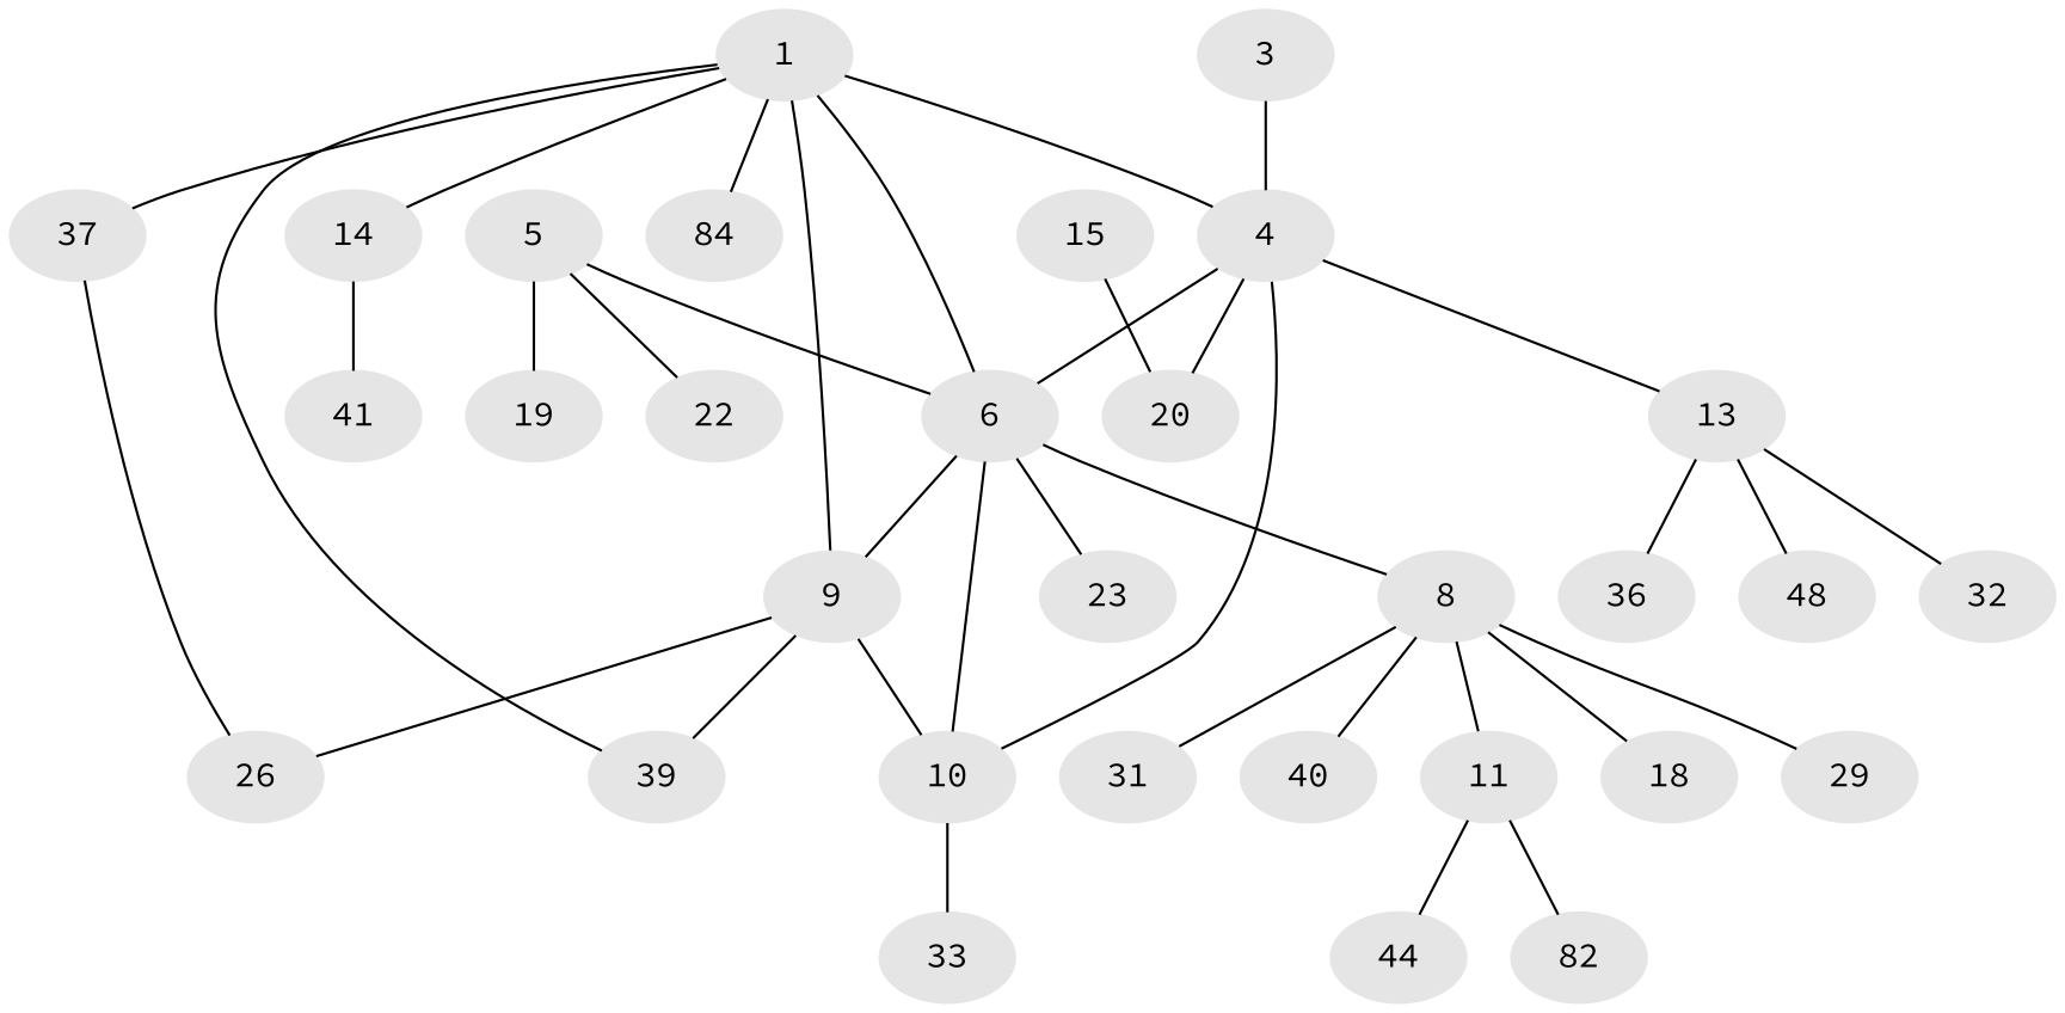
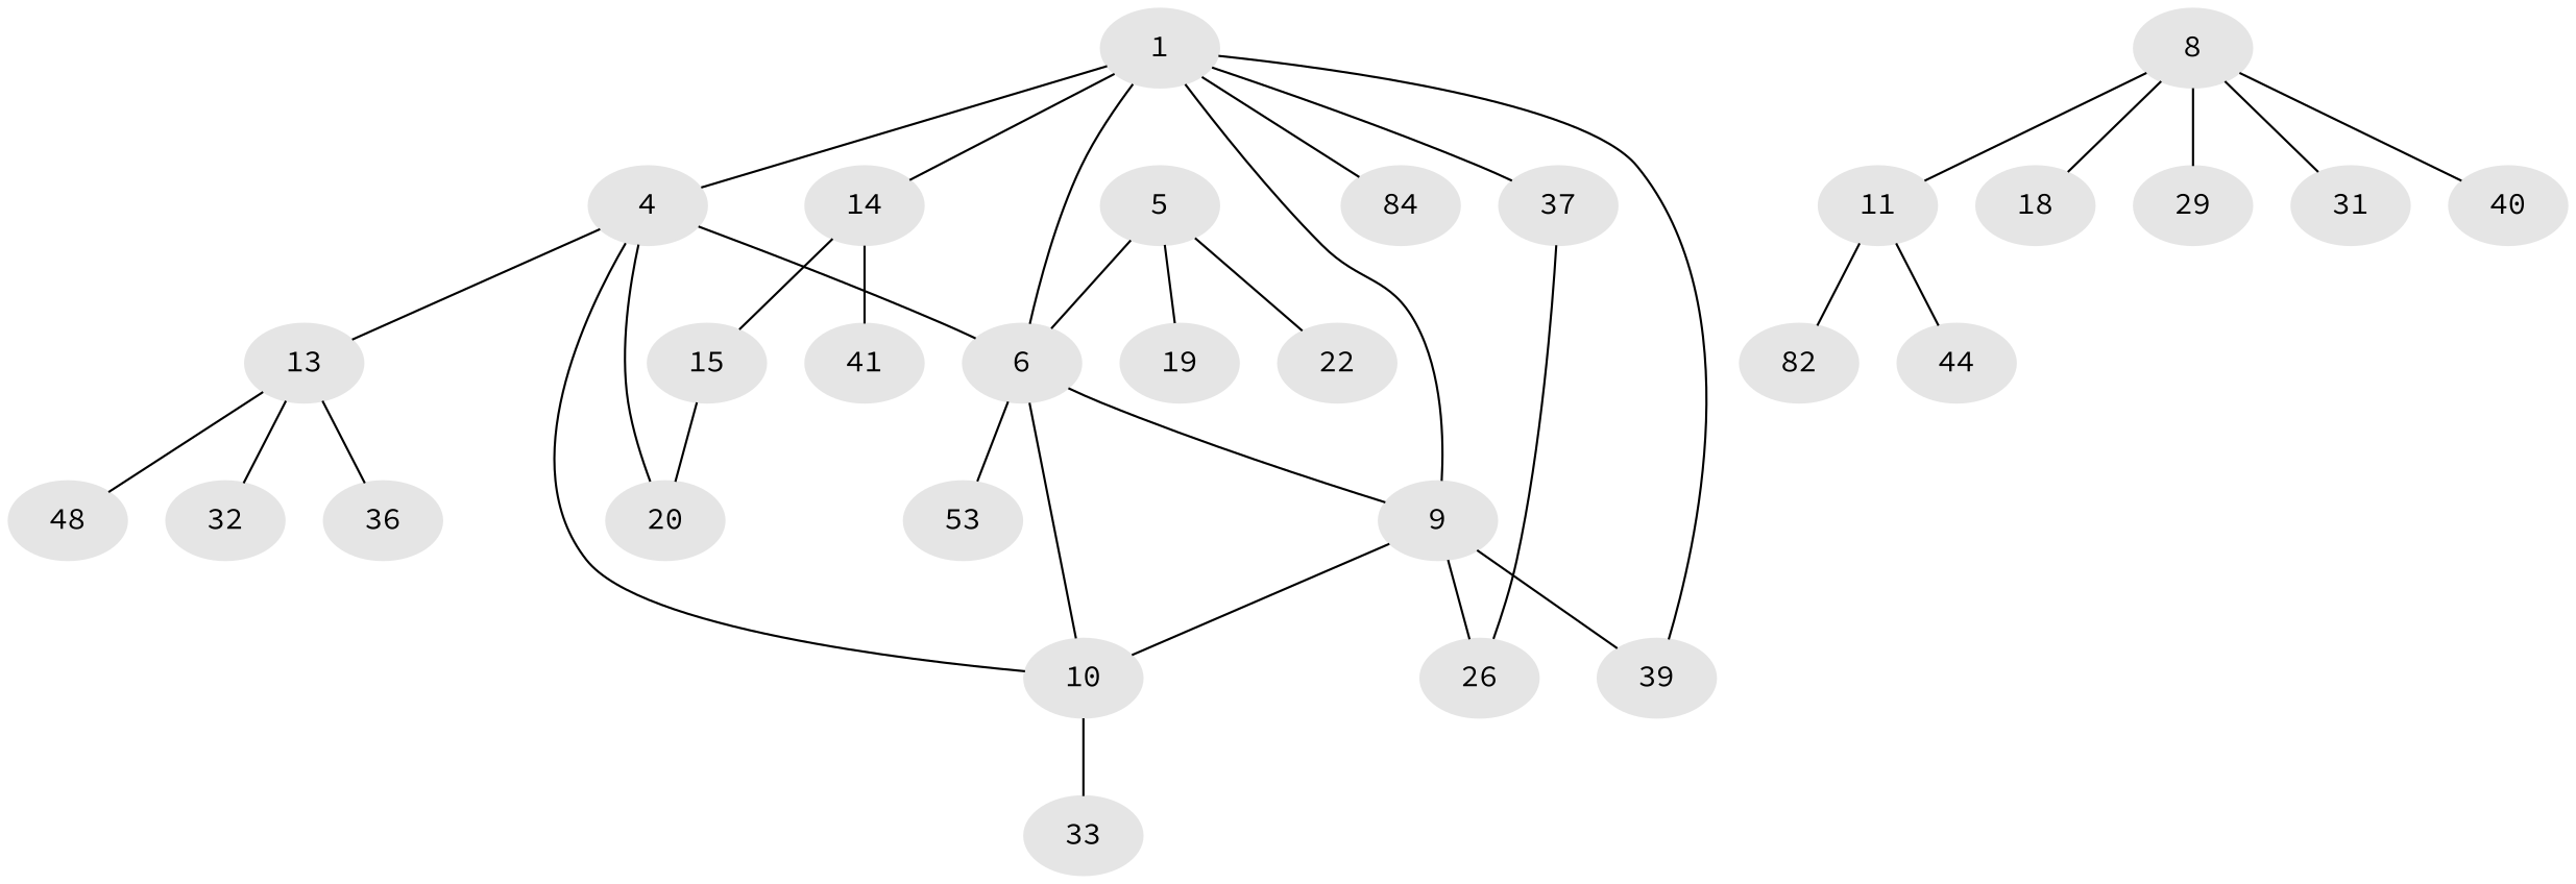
  graph {
    fontname="Source Code Pro"
    node [color=gray90 fontname="Source Code Pro" style=filled]
    edge [fontname="Source Code Pro"]
    1 [super="+2"]
    4 [super="+21"]
    6 [super="+7"]
    9
    14 [super="+17"]
    n6 [label=84]
    37
    39 [super="+47"]
    10 [super="+25"]
    13 [super="+27"]
    20
    8 [super="+38"]
-   23 [super="+35"]
+   23 [super="+35" label=53]
    26
    15 [super="+30"]
    41
-   3 [super="+42"]
    33
    32 [super="+45"]
    36 [super="+46"]
    48
    5 [super="+43"]
    19
    22
    11 [super="+16"]
    18 [super="+34"]
    29
    31
    40
    n30 [label=82 super="+28"]
    44
    1 -- 4
    1 -- 6 [weight=2]
    1 -- 9
    1 -- 14
    1 -- n6
    1 -- 37
    1 -- 39
    4 -- 6 [weight=2]
    4 -- 10
    4 -- 13
    4 -- 20
    6 -- 9
    6 -- 10
-   6 -- 8
    6 -- 23
    9 -- 39
    9 -- 10
    9 -- 26
+   14 -- 15
    14 -- 41
    37 -- 26
    10 -- 33
    13 -- 32
    13 -- 36
    13 -- 48
    8 -- 11
    8 -- 18
    8 -- 29
    8 -- 31
    8 -- 40
    15 -- 20
-   3 -- 4
    5 -- 6
    5 -- 19
    5 -- 22
    11 -- n30
    11 -- 44
  }
